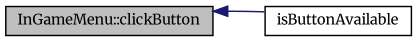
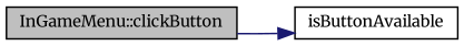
  digraph {
    rankdir=LR
    fontname=Merriweather
    node [color=black fontname=Merriweather fontsize=10 shape=record style=filled]
    n1 [fillcolor=grey75 fontcolor=black height=0.2 label="InGameMenu::clickButton" width=0.4]
    n2 [fillcolor=white height=0.2 label=isButtonAvailable width=0.4]
-   n2 -> n1 [color=midnightblue fontname=Merriweather fontsize=10 labelfontname=Helvetica labelfontsize=10 style=solid]
+   n1 -> n2 [color=midnightblue fontname=Merriweather fontsize=10 labelfontname=Helvetica labelfontsize=10 style=solid]
  }
